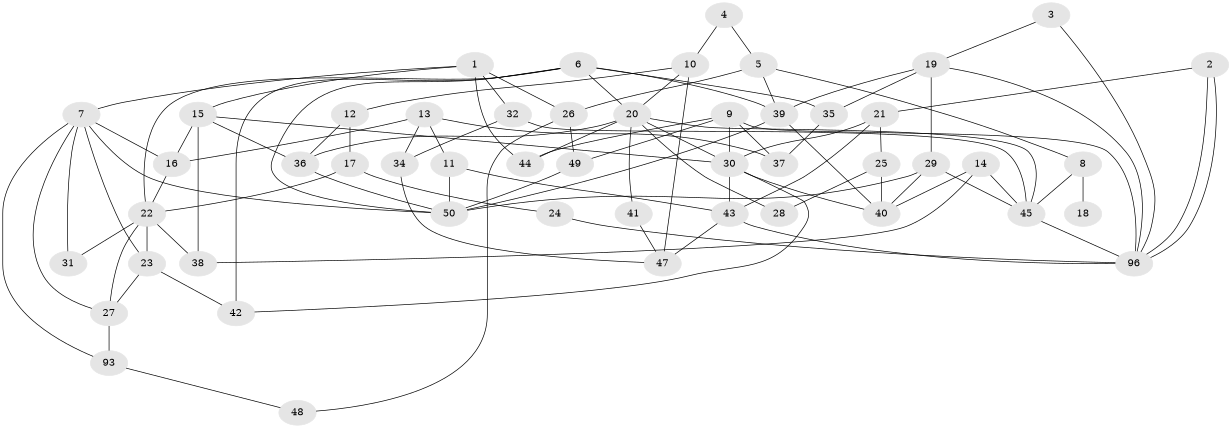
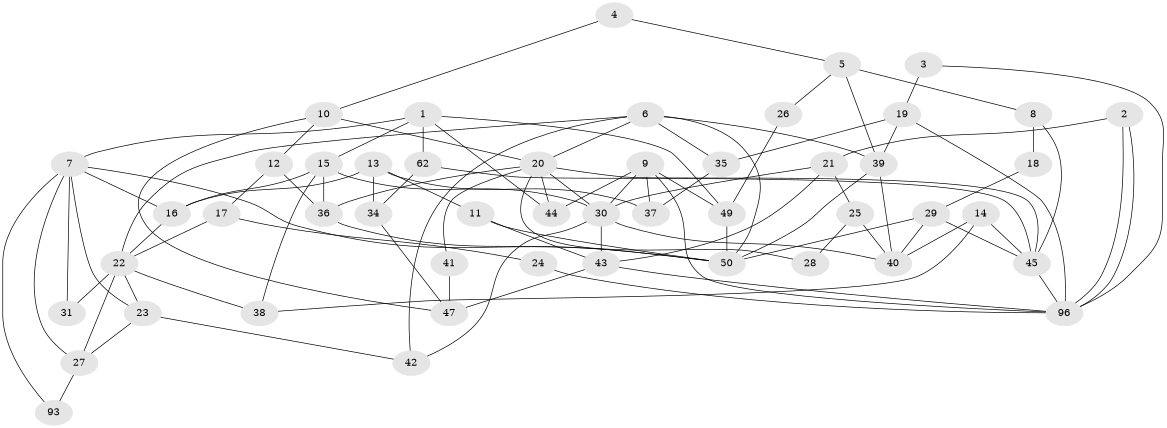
  graph {
    node [color=gray90 style=filled]
    1
    7
    15
    26
-   32
+   32 [label=62]
    44
    50
    16
    23
    27
    31
    n12 [label=93]
    30
    36
    38
    49
-   48
    45
    34
    2
    21
    n22 [label=96]
    43
    25
    3
    19
    39
    35
    4
    5
    10
    8
    20
    12
    47
    18
    40
    6
    22
    42
    28
    41
    37
    29
    9
    17
    11
    24
    13
    14
    1 -- 7
    1 -- 15
-   1 -- 26
+   1 -- 49
    1 -- 32
    1 -- 44
    7 -- 50
    7 -- 16
    7 -- 23
    7 -- 27
    7 -- 31
    7 -- n12
    15 -- 16
    15 -- 30
    15 -- 36
    15 -- 38
    26 -- 49
-   26 -- 48
    32 -- 45
    32 -- 34
    16 -- 22
    23 -- 27
    23 -- 42
    27 -- n12
-   n12 -- 48
    30 -- 43
    30 -- 40
    30 -- 42
    36 -- 50
    49 -- 50
    45 -- n22
    34 -- 47
    2 -- 21
    2 -- n22
    2 -- n22
    21 -- 30
    21 -- 43
    21 -- 25
    43 -- n22
    43 -- 47
    25 -- 40
    25 -- 28
    3 -- n22
    3 -- 19
    19 -- n22
    19 -- 39
    19 -- 35
    39 -- 50
    39 -- 40
    35 -- 37
    4 -- 5
    4 -- 10
    5 -- 26
    5 -- 39
    5 -- 8
    10 -- 20
    10 -- 12
    10 -- 47
    8 -- 45
    8 -- 18
    20 -- 44
    20 -- 30
    20 -- 36
    20 -- 45
    20 -- 28
    20 -- 41
    12 -- 36
    12 -- 17
-   19 -- 29
+   18 -- 29
    6 -- 50
    6 -- 39
    6 -- 35
    6 -- 20
    6 -- 22
    6 -- 42
    22 -- 23
    22 -- 27
    22 -- 31
    22 -- 38
    41 -- 47
    29 -- 50
    29 -- 45
    29 -- 40
    9 -- 44
    9 -- 30
    9 -- 49
    9 -- n22
    9 -- 37
    17 -- 22
    17 -- 24
    11 -- 50
    11 -- 43
    24 -- n22
    13 -- 16
    13 -- 34
    13 -- 37
    13 -- 11
    14 -- 38
    14 -- 45
    14 -- 40
  }
